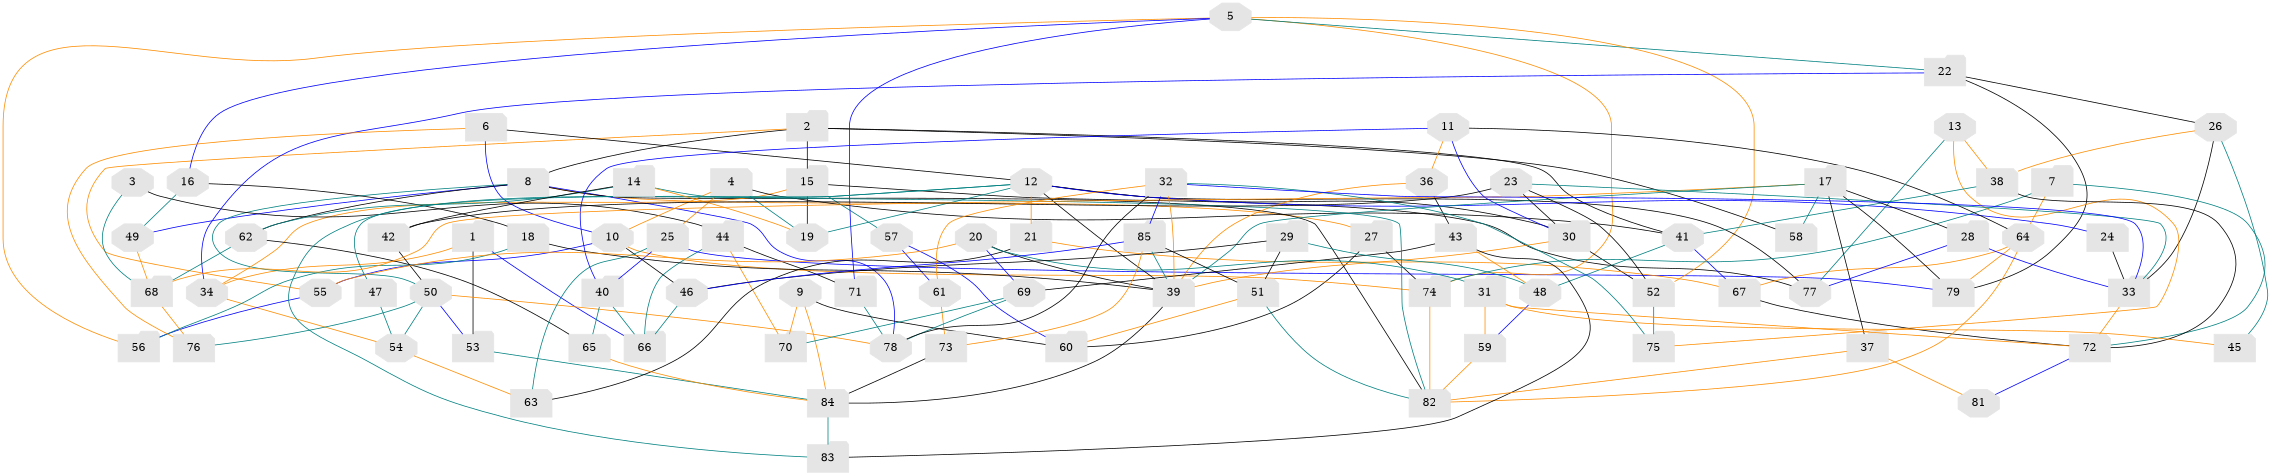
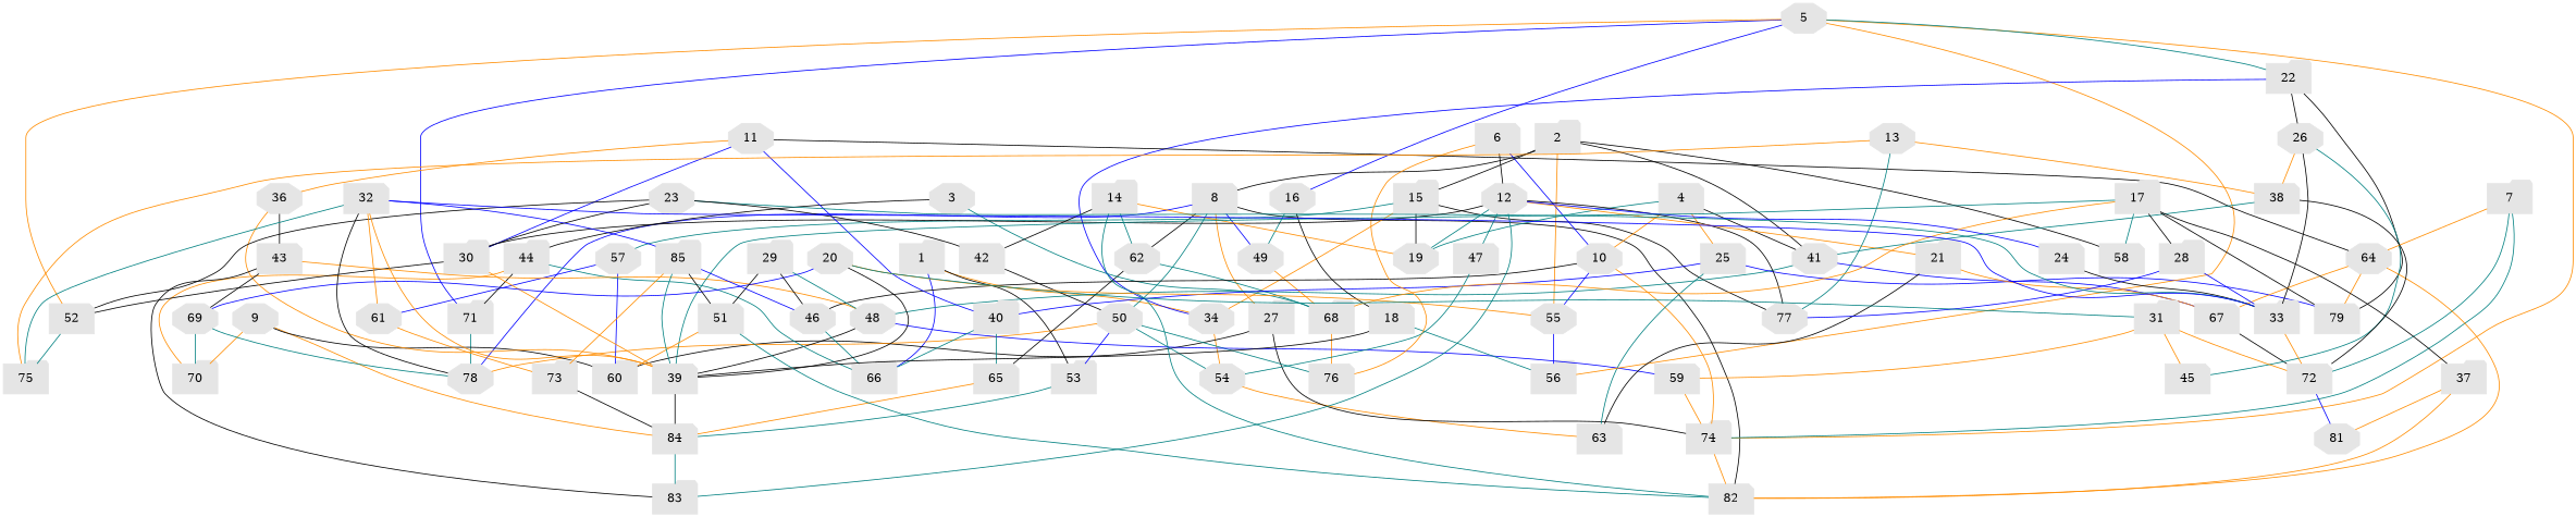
  graph {
    node [color=gray90 shape=octagon style=filled]
    edge [color=black]
    34
    1 [shape=folder]
    53 [shape=folder]
    66 [shape=folder]
    54
    n6 [label=84 shape=note]
    8 [shape=note]
    2 [shape=folder]
    15 [shape=folder]
    41
    55
    58 [shape=note]
    27 [shape=folder]
    49
    50
    62
    78
    82 [shape=note]
    19
    77
    57
    67 [shape=note]
    48
    56 [shape=folder]
    3
    44 [shape=folder]
    68 [shape=folder]
    71 [shape=folder]
    70 [shape=folder]
    76 [shape=note]
    4 [shape=note]
    10
    25 [shape=note]
    74 [shape=folder]
    46
    40 [shape=folder]
    79 [shape=note]
    63 [shape=note]
    5
    16
    22 [shape=folder]
    52 [shape=note]
    18 [shape=note]
    26
    75 [shape=folder]
    6 [shape=note]
    12
    30 [shape=folder]
    21 [shape=folder]
    24 [shape=note]
    39 [shape=note]
    47 [shape=note]
    83 [shape=folder]
    7 [shape=folder]
    64
    72 [shape=note]
    81
    60 [shape=folder]
    65 [shape=note]
    9
    11
    36
    43 [shape=note]
    33 [shape=folder]
    13
    38 [shape=note]
    14 [shape=folder]
    42 [shape=note]
    61
    17 [shape=folder]
    28 [shape=folder]
    37 [shape=folder]
    20
    31 [shape=folder]
    69
    45 [shape=note]
    59 [shape=note]
    23
    29 [shape=folder]
    51 [shape=note]
    32 [shape=note]
    n82 [label=85 shape=folder]
    73 [shape=folder]
    34 -- 54 [color=darkorange]
    1 -- 34 [color=darkorange]
    1 -- 53
    1 -- 66 [color=blue]
    53 -- n6 [color=teal]
    54 -- 63 [color=darkorange]
    n6 -- 83 [color=teal]
    8 -- 27 [color=darkorange]
    8 -- 49 [color=blue]
    8 -- 50 [color=teal]
    8 -- 62
    8 -- 78 [color=blue]
    8 -- 82
    2 -- 8
    2 -- 15
    2 -- 41
    2 -- 55 [color=darkorange]
    2 -- 58
    15 -- 34 [color=darkorange]
    15 -- 19
    15 -- 77
    15 -- 57 [color=teal]
    41 -- 67 [color=blue]
    41 -- 48 [color=teal]
    55 -- 56 [color=blue]
    27 -- 74
    27 -- 60
    49 -- 68 [color=darkorange]
    50 -- 53 [color=blue]
    50 -- 54 [color=teal]
    50 -- 78 [color=darkorange]
    50 -- 76 [color=teal]
    62 -- 68 [color=teal]
    62 -- 65
    57 -- 60 [color=blue]
    57 -- 61 [color=blue]
    67 -- 72
    48 -- 59 [color=blue]
    3 -- 44
    3 -- 68 [color=teal]
    44 -- 66 [color=teal]
    44 -- 71
    44 -- 70 [color=darkorange]
    68 -- 76 [color=darkorange]
    71 -- 78 [color=teal]
    4 -- 41
    4 -- 19 [color=teal]
    4 -- 10 [color=darkorange]
    4 -- 25 [color=darkorange]
    10 -- 55 [color=blue]
    10 -- 74 [color=darkorange]
    10 -- 46
    25 -- 40 [color=blue]
    25 -- 79 [color=blue]
    25 -- 63 [color=teal]
    74 -- 82 [color=darkorange]
    46 -- 66 [color=teal]
    40 -- 66 [color=teal]
    40 -- 65 [color=teal]
    5 -- 56 [color=darkorange]
    5 -- 71 [color=blue]
    5 -- 74 [color=darkorange]
    5 -- 16 [color=blue]
    5 -- 22 [color=teal]
    5 -- 52 [color=darkorange]
    16 -- 49 [color=teal]
    16 -- 18
    22 -- 34 [color=blue]
    22 -- 79
    22 -- 26
    52 -- 75 [color=teal]
    18 -- 56 [color=teal]
    18 -- 39
    26 -- 33
    26 -- 38 [color=darkorange]
    26 -- 45 [color=teal]
    6 -- 76 [color=darkorange]
    6 -- 10 [color=blue]
    6 -- 12
    12 -- 19 [color=teal]
    12 -- 77
    12 -- 30
    12 -- 21 [color=darkorange]
    12 -- 24 [color=blue]
-   12 -- 39
+   48 -- 39
    12 -- 47 [color=teal]
    12 -- 83 [color=teal]
    30 -- 52
    30 -- 39 [color=darkorange]
    21 -- 67 [color=darkorange]
    21 -- 63
    24 -- 33
    39 -- n6
    47 -- 54 [color=teal]
    7 -- 74 [color=teal]
    7 -- 64 [color=darkorange]
    7 -- 72 [color=teal]
    64 -- 82 [color=darkorange]
    64 -- 67 [color=darkorange]
    64 -- 79 [color=darkorange]
    72 -- 81 [color=blue]
    65 -- n6 [color=darkorange]
    9 -- n6 [color=darkorange]
    9 -- 70 [color=darkorange]
    9 -- 60
    11 -- 40 [color=blue]
    11 -- 30 [color=blue]
    11 -- 64
    11 -- 36 [color=darkorange]
    36 -- 39 [color=darkorange]
    36 -- 43
    43 -- 48 [color=darkorange]
    43 -- 83
    43 -- 69
    33 -- 72 [color=darkorange]
    13 -- 77 [color=teal]
    13 -- 75 [color=darkorange]
    13 -- 38 [color=darkorange]
    38 -- 41 [color=teal]
    38 -- 72
    14 -- 62 [color=teal]
    14 -- 82 [color=teal]
    14 -- 19 [color=darkorange]
    14 -- 42
    42 -- 50
    61 -- 73 [color=darkorange]
    17 -- 58 [color=teal]
    17 -- 68 [color=darkorange]
    17 -- 79
    17 -- 39 [color=teal]
    17 -- 28
    17 -- 37
    28 -- 77 [color=blue]
    28 -- 33 [color=blue]
    37 -- 82 [color=darkorange]
    37 -- 81 [color=darkorange]
    20 -- 55 [color=darkorange]
    20 -- 39
    20 -- 31 [color=teal]
    20 -- 69 [color=blue]
    31 -- 72 [color=darkorange]
    31 -- 45 [color=darkorange]
    31 -- 59 [color=darkorange]
    69 -- 78 [color=teal]
    69 -- 70 [color=teal]
-   59 -- 82 [color=darkorange]
+   59 -- 74 [color=darkorange]
    23 -- 52
    23 -- 30
    23 -- 33 [color=teal]
    23 -- 42
    29 -- 48 [color=teal]
    29 -- 46
    29 -- 51
    51 -- 82 [color=teal]
    51 -- 60 [color=darkorange]
    32 -- 78
    32 -- 75 [color=teal]
    32 -- 39 [color=darkorange]
    32 -- 33 [color=blue]
    32 -- 61 [color=darkorange]
    32 -- n82 [color=blue]
    n82 -- 46 [color=blue]
    n82 -- 39 [color=teal]
    n82 -- 51
    n82 -- 73 [color=darkorange]
    73 -- n6
  }
